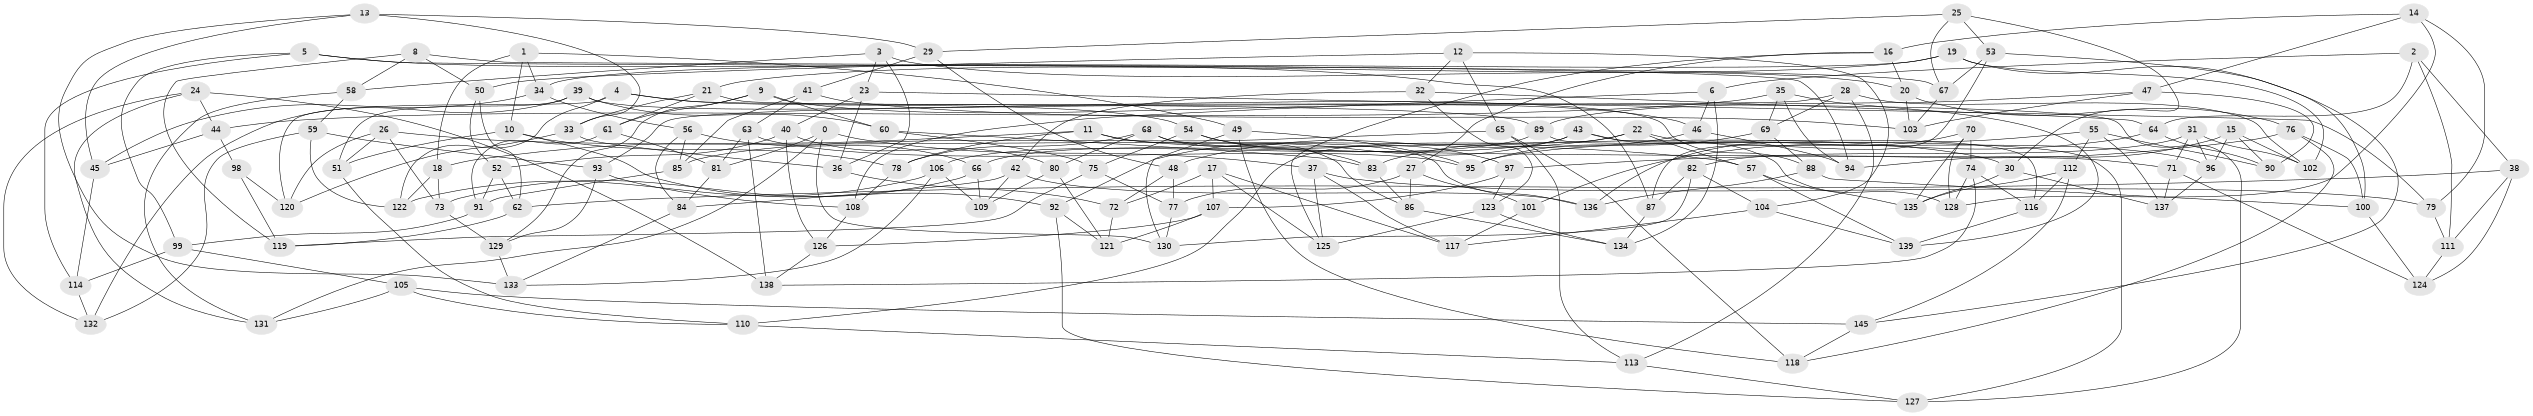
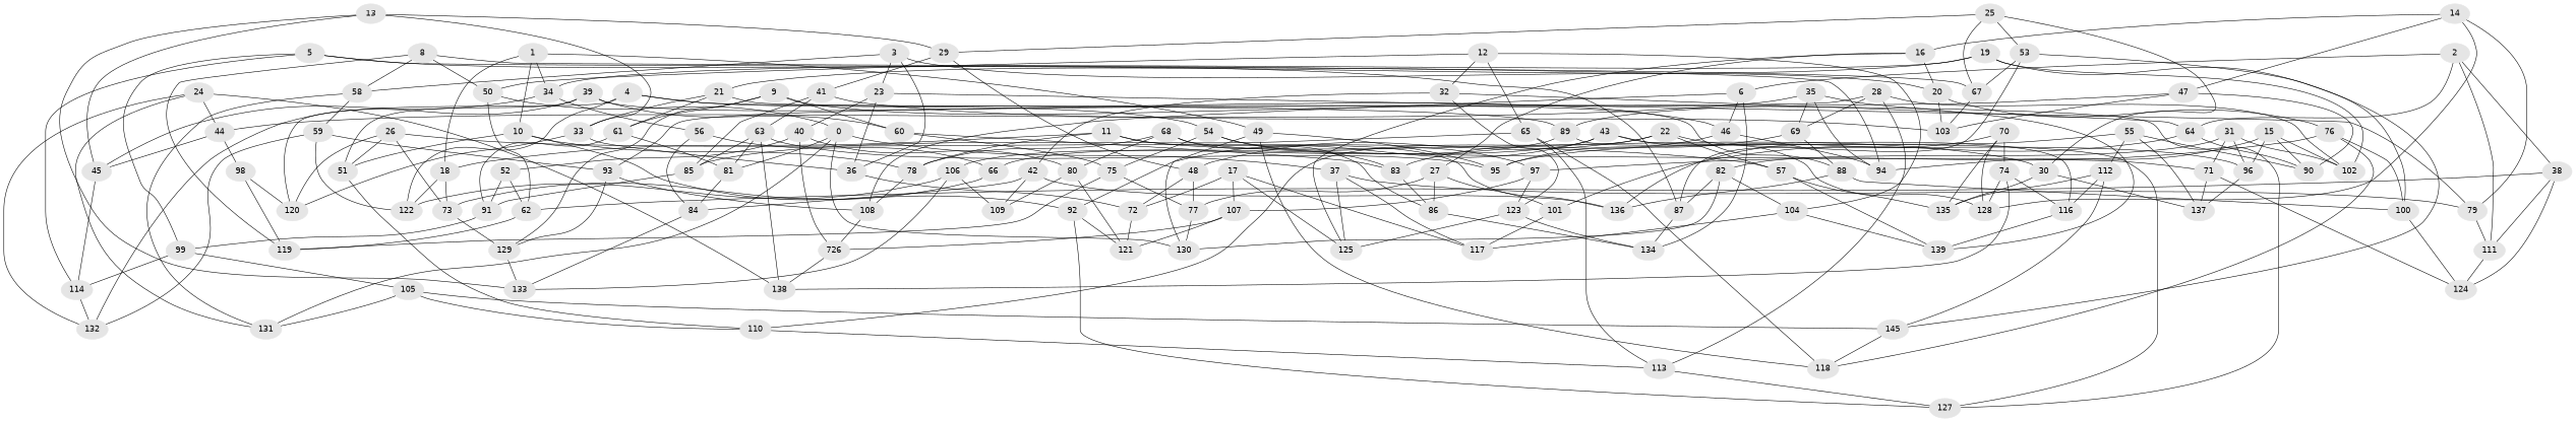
  graph {
    fontname="DejaVu Sans"
    node [color=gray90 fontname="DejaVu Sans" style=filled]
    edge [fontname="DejaVu Sans"]
    1
    10
    18
    34
    49
    51
    78
    92
    122
    73
    45
    56
    130
    95
    118
    2
    6
    38
    64
    111
    46
    108
    134
    62
    124
    90
    101
    3
    20
    23
    36
    58
    76
    103
    79
    40
    72
    131
    59
    4
    54
    89
    120
    83
    75
    97
    116
    106
    5
    67
    87
    99
    114
    105
    132
    94
-   126
+   126 [label=726]
    n58 [label=0]
    37
    81
    125
    117
    84
    8
    50
    119
    52
    9
    60
    61
    129
    91
    133
    110
    127
    121
    11
    30
    136
    135
    137
    12
    32
    65
    104
    42
    123
    113
    85
    139
    13
    29
    33
    48
    41
    14
    16
    47
    128
    27
    15
    96
    102
    77
    86
    17
    107
    19
    21
    n110 [label=145]
    100
    22
    57
    80
    24
    44
    138
    98
    25
    53
    26
    28
    69
    93
    88
    63
    31
    71
    82
    109
    66
    35
    39
    43
    55
    112
    68
    70
    74
    1 -- 10
    1 -- 18
    1 -- 34
    1 -- 49
    10 -- 51
    10 -- 78
    10 -- 92
    18 -- 122
    18 -- 73
    34 -- 45
    34 -- 56
    49 -- 130
    49 -- 95
    49 -- 118
    51 -- 110
    78 -- 108
    92 -- 127
    92 -- 121
    73 -- 129
    45 -- 114
    56 -- 84
-   56 -- 85
+   63 -- 85
    56 -- 66
    2 -- 6
    2 -- 38
    2 -- 64
    2 -- 111
    6 -- 46
    6 -- 108
    6 -- 134
    38 -- 111
    38 -- 62
    38 -- 124
    64 -- 90
    64 -- 101
    111 -- 124
    46 -- 83
    46 -- 94
    108 -- 126
    62 -- 119
    101 -- 117
    3 -- 20
    3 -- 23
    3 -- 36
    3 -- 58
    20 -- 76
    20 -- 103
    23 -- 36
    23 -- 79
    23 -- 40
    36 -- 72
    58 -- 131
    58 -- 59
    76 -- 118
    76 -- 97
    76 -- 100
    79 -- 111
    40 -- 126
    40 -- 52
    40 -- 80
    72 -- 121
    59 -- 122
    59 -- 132
    59 -- 93
    4 -- 122
    4 -- 54
    4 -- 89
    4 -- 120
    54 -- 83
    54 -- 75
    54 -- 97
    89 -- 116
    89 -- 106
    83 -- 86
    75 -- 119
    75 -- 77
    97 -- 123
    97 -- 107
    116 -- 139
    106 -- 122
    106 -- 133
    106 -- 109
    5 -- 67
    5 -- 87
    5 -- 99
    5 -- 114
    67 -- 103
    87 -- 134
    99 -- 114
    99 -- 105
    114 -- 132
    105 -- 131
    105 -- 110
    105 -- n110
    126 -- 138
    n58 -- 130
    n58 -- 131
    n58 -- 37
    n58 -- 81
    37 -- 79
    37 -- 125
    37 -- 117
    81 -- 84
    84 -- 133
    8 -- 58
    8 -- 94
    8 -- 50
    8 -- 119
    50 -- 62
-   50 -- 52
+   50 -- n58
    52 -- 62
    52 -- 91
    9 -- 46
    9 -- 60
    9 -- 61
    9 -- 129
    60 -- 83
    60 -- 75
    61 -- 81
    61 -- 91
    129 -- 133
    91 -- 99
    110 -- 113
    11 -- 18
    11 -- 78
    11 -- 30
    11 -- 136
    30 -- 135
    30 -- 137
    12 -- 50
    12 -- 32
    12 -- 65
    12 -- 104
    32 -- 64
    32 -- 42
    32 -- 123
    65 -- 118
    65 -- 113
    65 -- 85
    104 -- 117
    104 -- 139
    42 -- 84
    42 -- 136
    42 -- 109
    123 -- 134
    123 -- 125
    113 -- 127
    85 -- 91
    13 -- 45
    13 -- 133
    13 -- 29
    13 -- 33
    29 -- 48
    29 -- 41
    33 -- 36
    33 -- 120
    48 -- 72
    48 -- 77
    41 -- 103
    41 -- 85
    41 -- 63
    14 -- 79
    14 -- 16
    14 -- 47
    14 -- 128
    16 -- 20
    16 -- 125
    16 -- 27
    47 -- 90
    47 -- 103
    47 -- 89
    27 -- 101
    27 -- 77
    27 -- 86
    15 -- 90
    15 -- 94
    15 -- 96
    15 -- 102
    96 -- 137
    77 -- 130
    86 -- 134
    17 -- 72
    17 -- 125
    17 -- 117
    17 -- 107
    107 -- 126
    107 -- 121
    19 -- 34
    19 -- 102
    19 -- 21
    19 -- n110
    21 -- 61
    21 -- 127
    21 -- 33
    n110 -- 118
    100 -- 124
    22 -- 110
    22 -- 48
    22 -- 96
    22 -- 57
    57 -- 135
    57 -- 139
    80 -- 121
    80 -- 109
    24 -- 131
    24 -- 132
    24 -- 44
    24 -- 138
    44 -- 45
    44 -- 98
    98 -- 120
    98 -- 119
    25 -- 67
    25 -- 30
    25 -- 29
    25 -- 53
    53 -- 67
    53 -- 87
    53 -- 100
    26 -- 51
    26 -- 73
    26 -- 120
    26 -- 57
    28 -- 113
    28 -- 102
    28 -- 69
    28 -- 93
    69 -- 95
    69 -- 88
    93 -- 108
    93 -- 129
    88 -- 136
    88 -- 100
    63 -- 95
    63 -- 81
    63 -- 138
    31 -- 96
    31 -- 102
    31 -- 71
    31 -- 82
    71 -- 124
    71 -- 137
    82 -- 130
    82 -- 87
    82 -- 104
    66 -- 73
-   66 -- 109
    35 -- 94
    35 -- 139
    35 -- 44
    35 -- 69
    39 -- 51
    39 -- 132
    39 -- 60
    39 -- 88
    43 -- 92
    43 -- 127
    43 -- 128
    43 -- 66
    55 -- 95
    55 -- 90
    55 -- 137
    55 -- 112
    112 -- 116
    112 -- 135
    112 -- n110
    68 -- 78
    68 -- 86
    68 -- 80
    68 -- 71
    70 -- 136
    70 -- 135
    70 -- 128
    70 -- 74
    74 -- 116
    74 -- 128
    74 -- 138
  }
